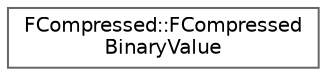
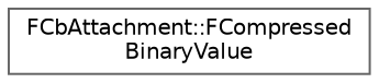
  digraph {
    rankdir=LR
-   n1 [color=grey40 fillcolor=white fontname=Helvetica fontsize=10 height=0.2 label="FCompressed::FCompressed\lBinaryValue" shape=box style=filled width=0.4]
+   n1 [color=grey40 fillcolor=white fontname=Helvetica fontsize=10 height=0.2 label="FCbAttachment::FCompressed\lBinaryValue" shape=box style=filled width=0.4]
  }
